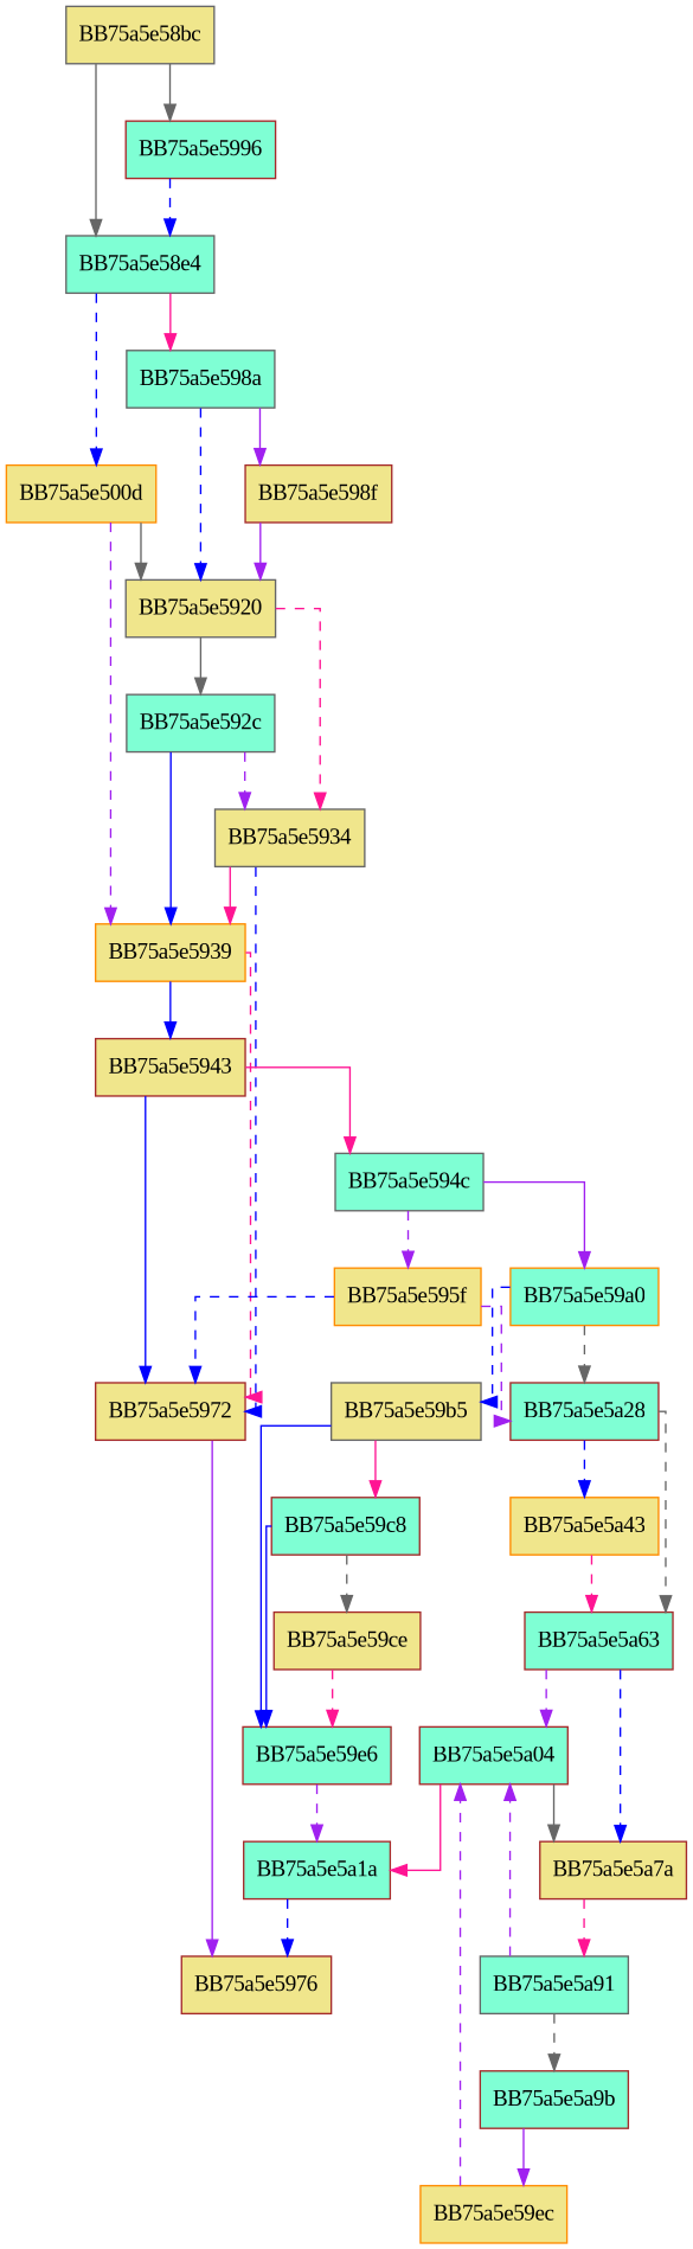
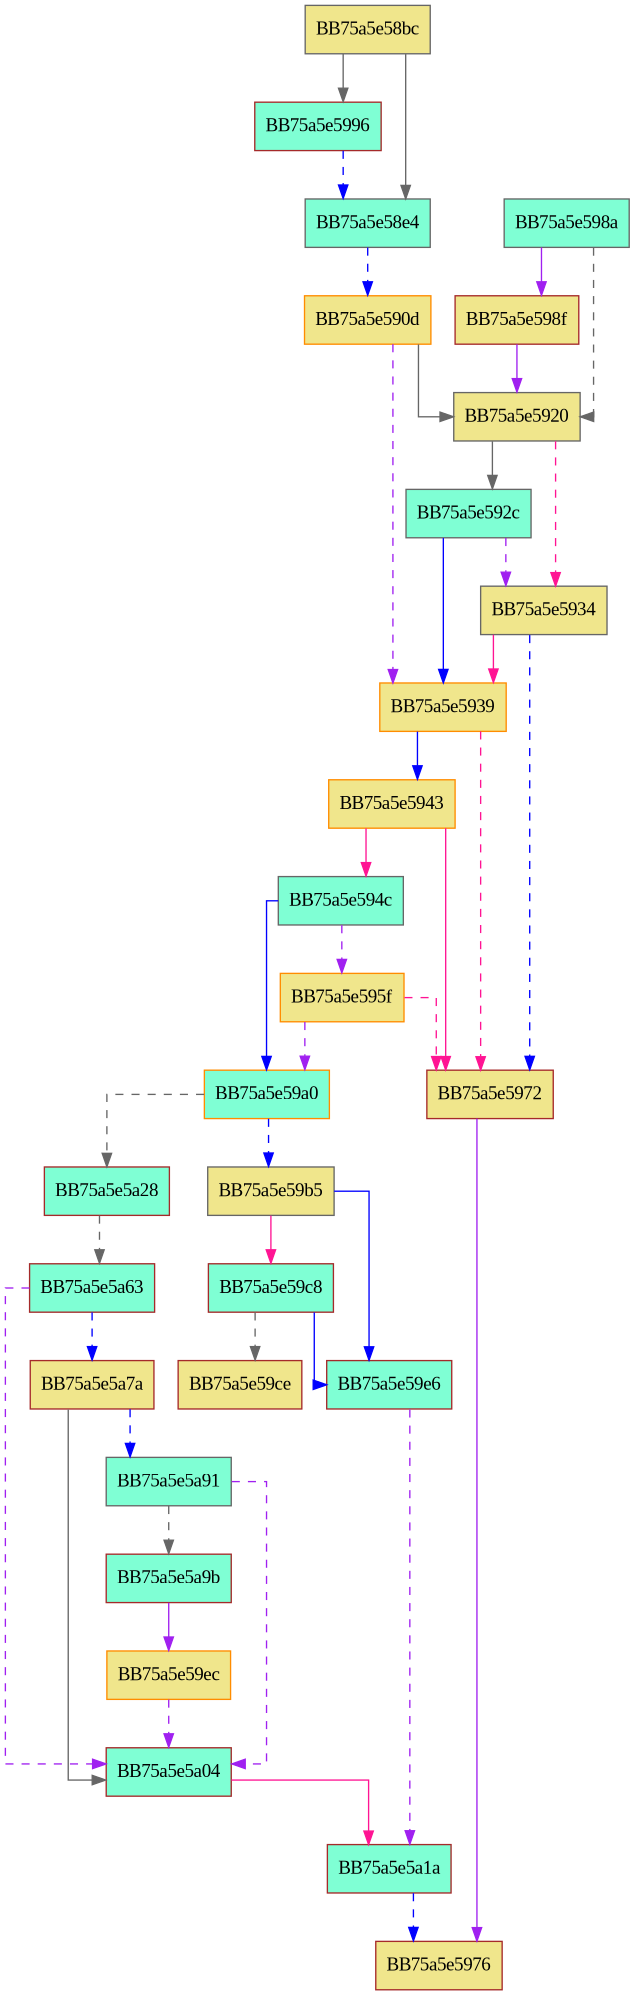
  digraph {
    fontname="Liberation Serif"
    splines=ortho
    node [color=brown fillcolor=khaki fontname="Liberation Serif" shape=box style=filled]
    edge [color=blue fontname="Liberation Serif" style=dashed]
    BB75a5e58bc [color=gray40]
    BB75a5e5996 [fillcolor=aquamarine]
    BB75a5e58e4 [color=gray40 fillcolor=aquamarine]
    BB75a5e598a [color=gray40 fillcolor=aquamarine]
-   BB75a5e590d [color=darkorange label=BB75a5e500d]
+   BB75a5e590d [color=darkorange]
    BB75a5e5920 [color=gray40]
    BB75a5e598f
    BB75a5e5939 [color=darkorange]
    BB75a5e5934 [color=gray40]
    BB75a5e592c [color=gray40 fillcolor=aquamarine]
    BB75a5e5972
-   BB75a5e5943
+   BB75a5e5943 [color=darkorange]
    BB75a5e5976
    BB75a5e594c [color=gray40 fillcolor=aquamarine]
    BB75a5e59a0 [color=darkorange fillcolor=aquamarine]
    BB75a5e595f [color=darkorange]
    BB75a5e5a28 [fillcolor=aquamarine]
    BB75a5e59b5 [color=gray40]
    BB75a5e5a63 [fillcolor=aquamarine]
-   BB75a5e5a43 [color=darkorange]
    BB75a5e59e6 [fillcolor=aquamarine]
    BB75a5e59c8 [fillcolor=aquamarine]
    BB75a5e5a04 [fillcolor=aquamarine]
    BB75a5e5a7a
    BB75a5e5a1a [fillcolor=aquamarine]
    BB75a5e59ce
    BB75a5e59ec [color=darkorange]
    BB75a5e5a91 [color=gray40 fillcolor=aquamarine]
    BB75a5e5a9b [fillcolor=aquamarine]
    BB75a5e58bc -> BB75a5e5996 [color=gray40 style=solid]
    BB75a5e58bc -> BB75a5e58e4 [color=gray40 style=solid]
    BB75a5e5996 -> BB75a5e58e4
-   BB75a5e58e4 -> BB75a5e598a [color=deeppink style=solid]
    BB75a5e58e4 -> BB75a5e590d
-   BB75a5e598a -> BB75a5e5920
+   BB75a5e598a -> BB75a5e5920 [color=gray40]
    BB75a5e598a -> BB75a5e598f [color=purple style=solid]
    BB75a5e590d -> BB75a5e5920 [color=gray40 style=solid]
    BB75a5e590d -> BB75a5e5939 [color=purple]
    BB75a5e5920 -> BB75a5e5934 [color=deeppink]
    BB75a5e5920 -> BB75a5e592c [color=gray40 style=solid]
    BB75a5e598f -> BB75a5e5920 [color=purple style=solid]
    BB75a5e5939 -> BB75a5e5972 [color=deeppink]
    BB75a5e5939 -> BB75a5e5943 [style=solid]
    BB75a5e5934 -> BB75a5e5939 [color=deeppink style=solid]
    BB75a5e5934 -> BB75a5e5972
    BB75a5e592c -> BB75a5e5939 [style=solid]
    BB75a5e592c -> BB75a5e5934 [color=purple]
    BB75a5e5972 -> BB75a5e5976 [color=purple style=solid]
-   BB75a5e5943 -> BB75a5e5972 [style=solid]
+   BB75a5e5943 -> BB75a5e5972 [color=deeppink style=solid]
    BB75a5e5943 -> BB75a5e594c [color=deeppink style=solid]
-   BB75a5e594c -> BB75a5e59a0 [color=purple style=solid]
+   BB75a5e594c -> BB75a5e59a0 [style=solid]
    BB75a5e594c -> BB75a5e595f [color=purple]
    BB75a5e59a0 -> BB75a5e5a28 [color=gray40]
    BB75a5e59a0 -> BB75a5e59b5
-   BB75a5e595f -> BB75a5e5972
-   BB75a5e595f -> BB75a5e5a28 [color=purple]
+   BB75a5e595f -> BB75a5e5972 [color=deeppink]
+   BB75a5e595f -> BB75a5e59a0 [color=purple]
    BB75a5e5a28 -> BB75a5e5a63 [color=gray40]
-   BB75a5e5a28 -> BB75a5e5a43
    BB75a5e59b5 -> BB75a5e59e6 [style=solid]
    BB75a5e59b5 -> BB75a5e59c8 [color=deeppink style=solid]
    BB75a5e5a63 -> BB75a5e5a04 [color=purple]
    BB75a5e5a63 -> BB75a5e5a7a
-   BB75a5e5a43 -> BB75a5e5a63 [color=deeppink]
    BB75a5e59e6 -> BB75a5e5a1a [color=purple]
    BB75a5e59c8 -> BB75a5e59e6 [style=solid]
    BB75a5e59c8 -> BB75a5e59ce [color=gray40]
    BB75a5e5a04 -> BB75a5e5a1a [color=deeppink style=solid]
-   BB75a5e5a04 -> BB75a5e5a7a [color=gray40 style=solid]
-   BB75a5e5a7a -> BB75a5e5a91 [color=deeppink]
+   BB75a5e5a7a -> BB75a5e5a04 [color=gray40 style=solid]
+   BB75a5e5a7a -> BB75a5e5a91
    BB75a5e5a1a -> BB75a5e5976
-   BB75a5e59ce -> BB75a5e59e6 [color=deeppink]
    BB75a5e59ec -> BB75a5e5a04 [color=purple]
    BB75a5e5a91 -> BB75a5e5a04 [color=purple]
    BB75a5e5a91 -> BB75a5e5a9b [color=gray40]
    BB75a5e5a9b -> BB75a5e59ec [color=purple style=solid]
  }
